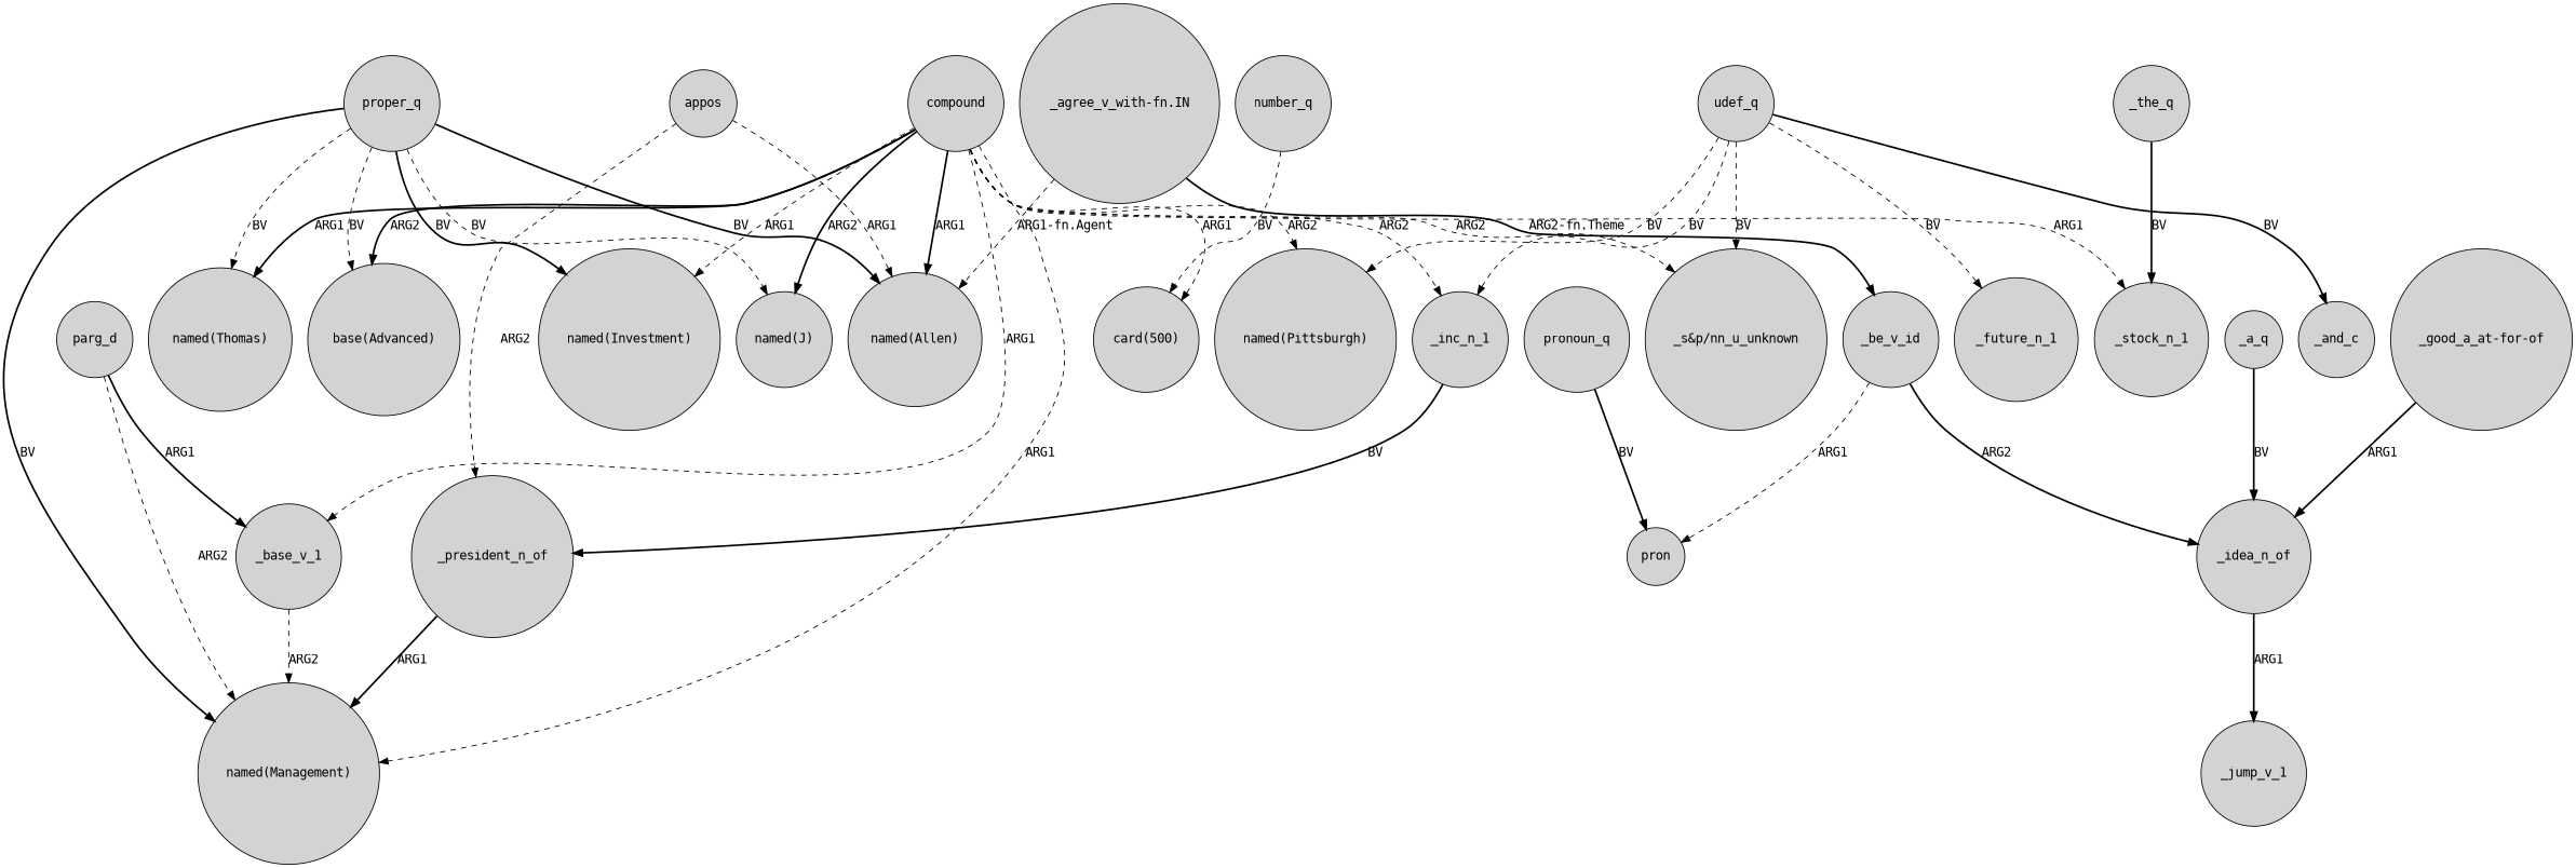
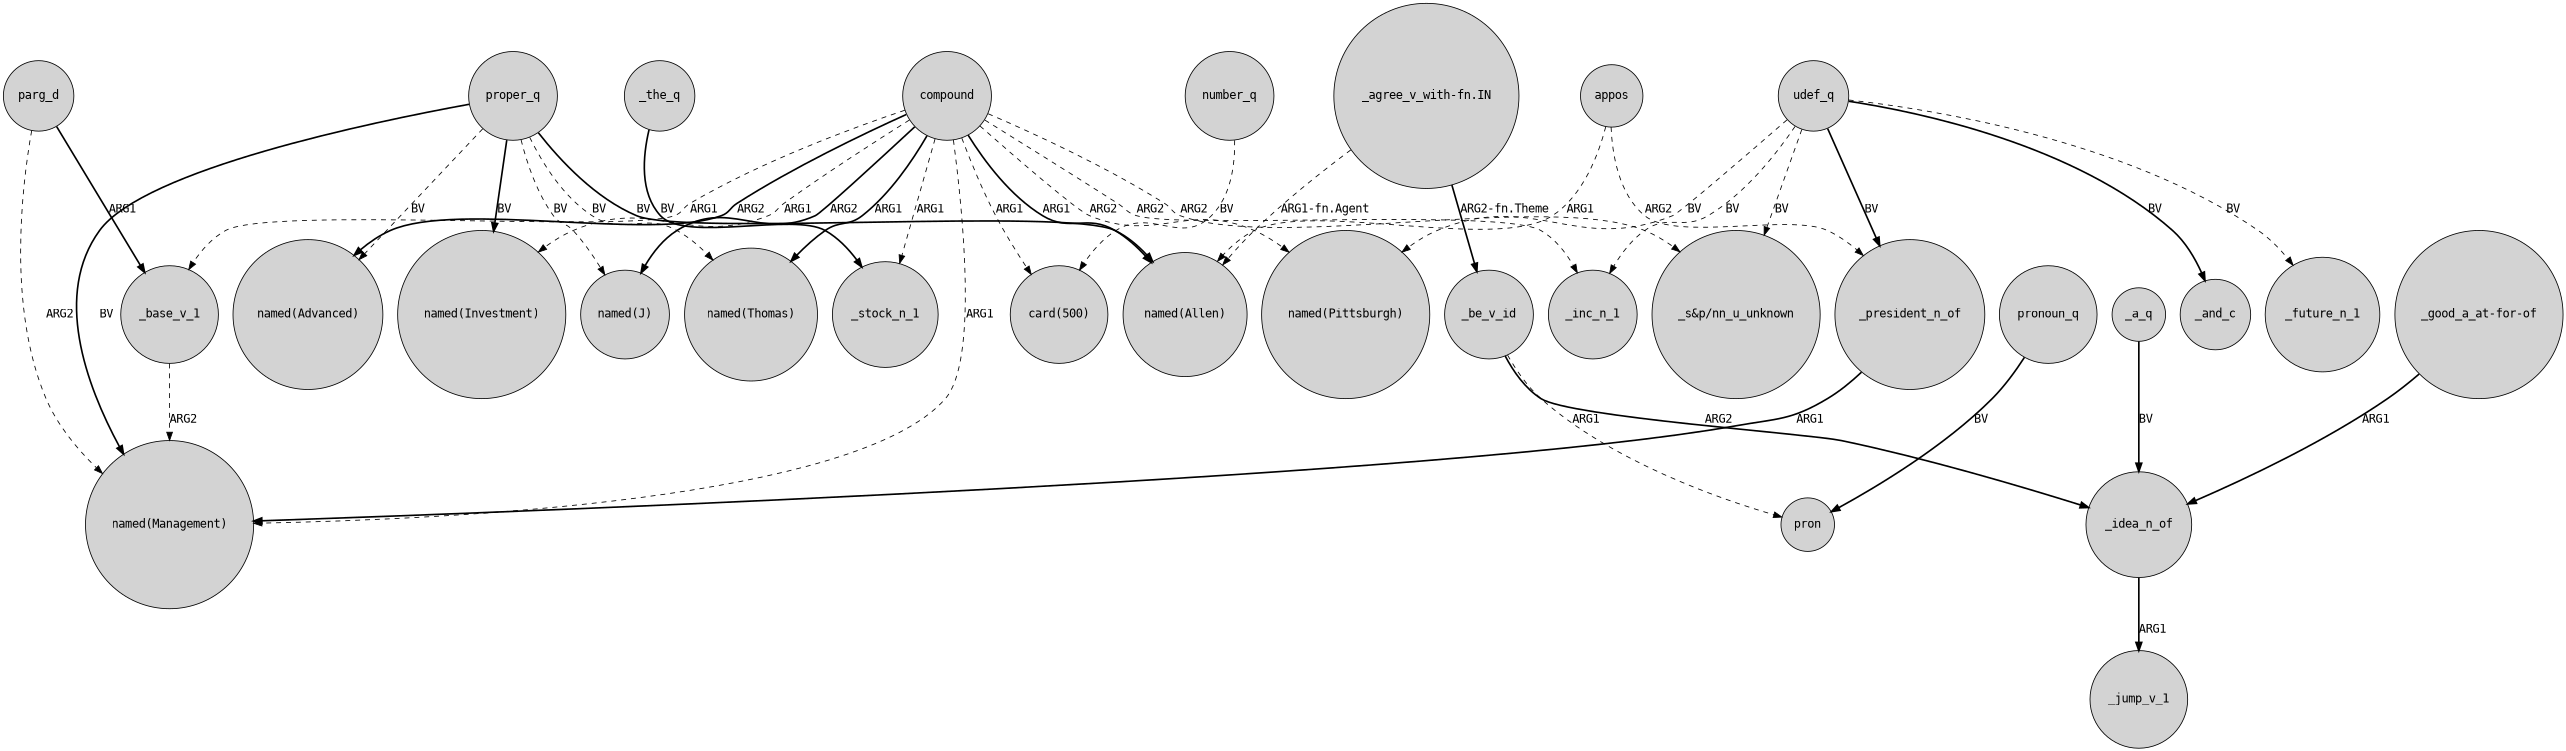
  digraph {
    fontname="DejaVu Sans Mono"
    node [fontname="DejaVu Sans Mono" shape=circle style=filled]
    edge [fontname="DejaVu Sans Mono" style=dashed]
    compound
    "named(Allen)"
    _inc_n_1
    "named(Management)"
    "_s&p/nn_u_unknown"
    _stock_n_1
    _base_v_1
    "named(J)"
    "card(500)"
    "named(Thomas)"
-   "named(Advanced)" [label="base(Advanced)"]
+   "named(Advanced)"
    "named(Investment)"
    "named(Pittsburgh)"
    udef_q
    _president_n_of
    _and_c
    _future_n_1
    proper_q
    "_agree_v_with-fn.IN"
    _be_v_id
    _idea_n_of
    pron
    _jump_v_1
    _the_q
    _a_q
    number_q
    appos
    pronoun_q
    parg_d
    "_good_a_at-for-of"
    compound -> "named(Allen)" [label=ARG1 style=bold]
    compound -> _inc_n_1 [label=ARG2]
    compound -> "named(Management)" [label=ARG1]
    compound -> "_s&p/nn_u_unknown" [label=ARG2]
    compound -> _stock_n_1 [label=ARG1]
    compound -> _base_v_1 [label=ARG1]
    compound -> "named(J)" [label=ARG2 style=bold]
    compound -> "card(500)" [label=ARG1]
    compound -> "named(Thomas)" [label=ARG1 style=bold]
    compound -> "named(Advanced)" [label=ARG2 style=bold]
    compound -> "named(Investment)" [label=ARG1]
    compound -> "named(Pittsburgh)" [label=ARG2]
    _base_v_1 -> "named(Management)" [label=ARG2]
    udef_q -> _inc_n_1 [label=BV]
    udef_q -> "_s&p/nn_u_unknown" [label=BV]
    udef_q -> "named(Pittsburgh)" [label=BV]
-   _inc_n_1 -> _president_n_of [label=BV style=bold]
+   udef_q -> _president_n_of [label=BV style=bold]
    udef_q -> _and_c [label=BV style=bold]
    udef_q -> _future_n_1 [label=BV]
    _president_n_of -> "named(Management)" [label=ARG1 style=bold]
    proper_q -> "named(Allen)" [label=BV style=bold]
    proper_q -> "named(Management)" [label=BV style=bold]
    proper_q -> "named(J)" [label=BV]
    proper_q -> "named(Thomas)" [label=BV]
    proper_q -> "named(Advanced)" [label=BV]
    proper_q -> "named(Investment)" [label=BV style=bold]
    "_agree_v_with-fn.IN" -> "named(Allen)" [label="ARG1-fn.Agent"]
    "_agree_v_with-fn.IN" -> _be_v_id [label="ARG2-fn.Theme" style=bold]
    _be_v_id -> _idea_n_of [label=ARG2 style=bold]
    _be_v_id -> pron [label=ARG1]
    _idea_n_of -> _jump_v_1 [label=ARG1 style=bold]
    _the_q -> _stock_n_1 [label=BV style=bold]
    _a_q -> _idea_n_of [label=BV style=bold]
    number_q -> "card(500)" [label=BV]
    appos -> "named(Allen)" [label=ARG1]
    appos -> _president_n_of [label=ARG2]
    pronoun_q -> pron [label=BV style=bold]
    parg_d -> "named(Management)" [label=ARG2]
    parg_d -> _base_v_1 [label=ARG1 style=bold]
    "_good_a_at-for-of" -> _idea_n_of [label=ARG1 style=bold]
  }
